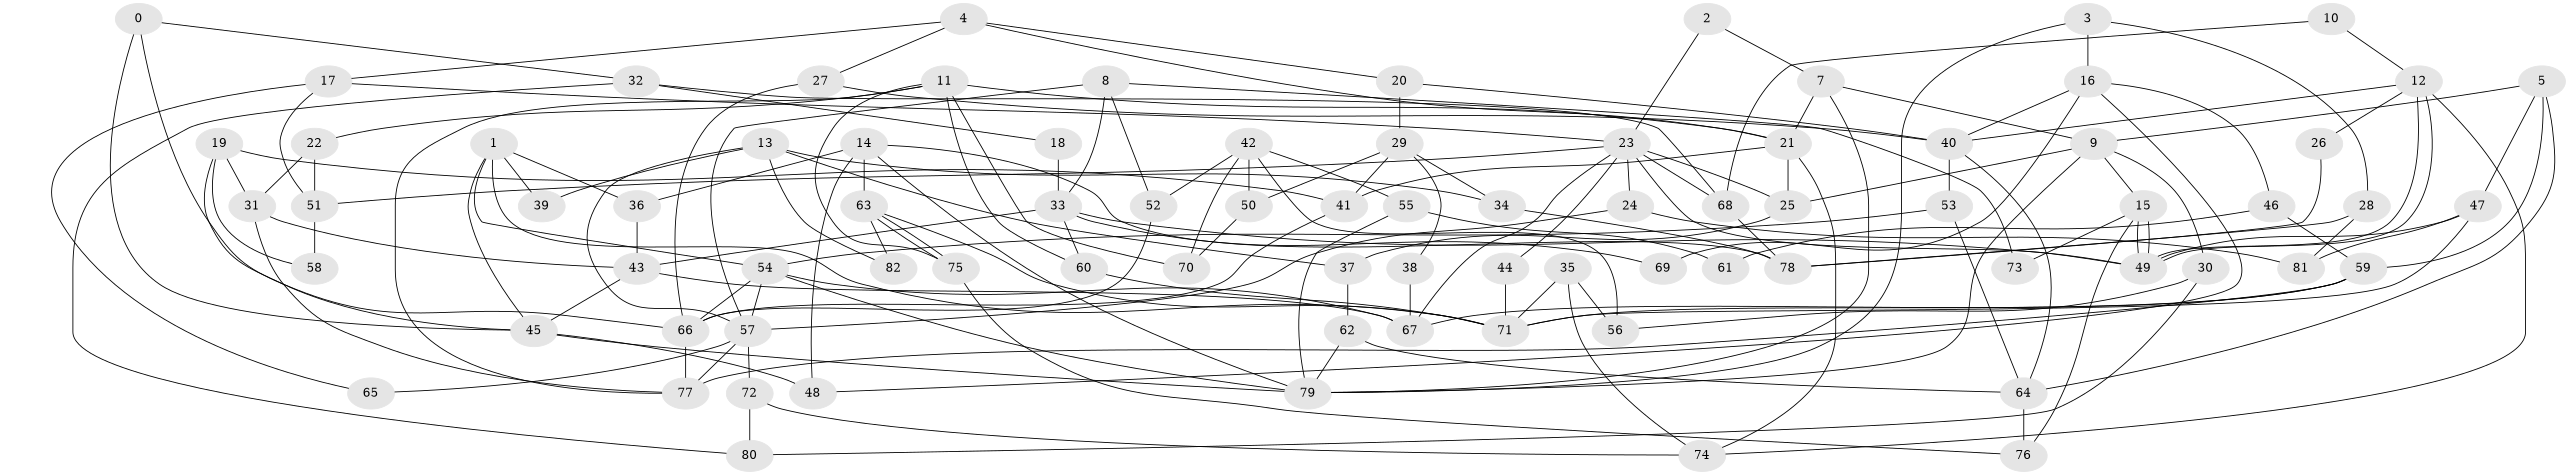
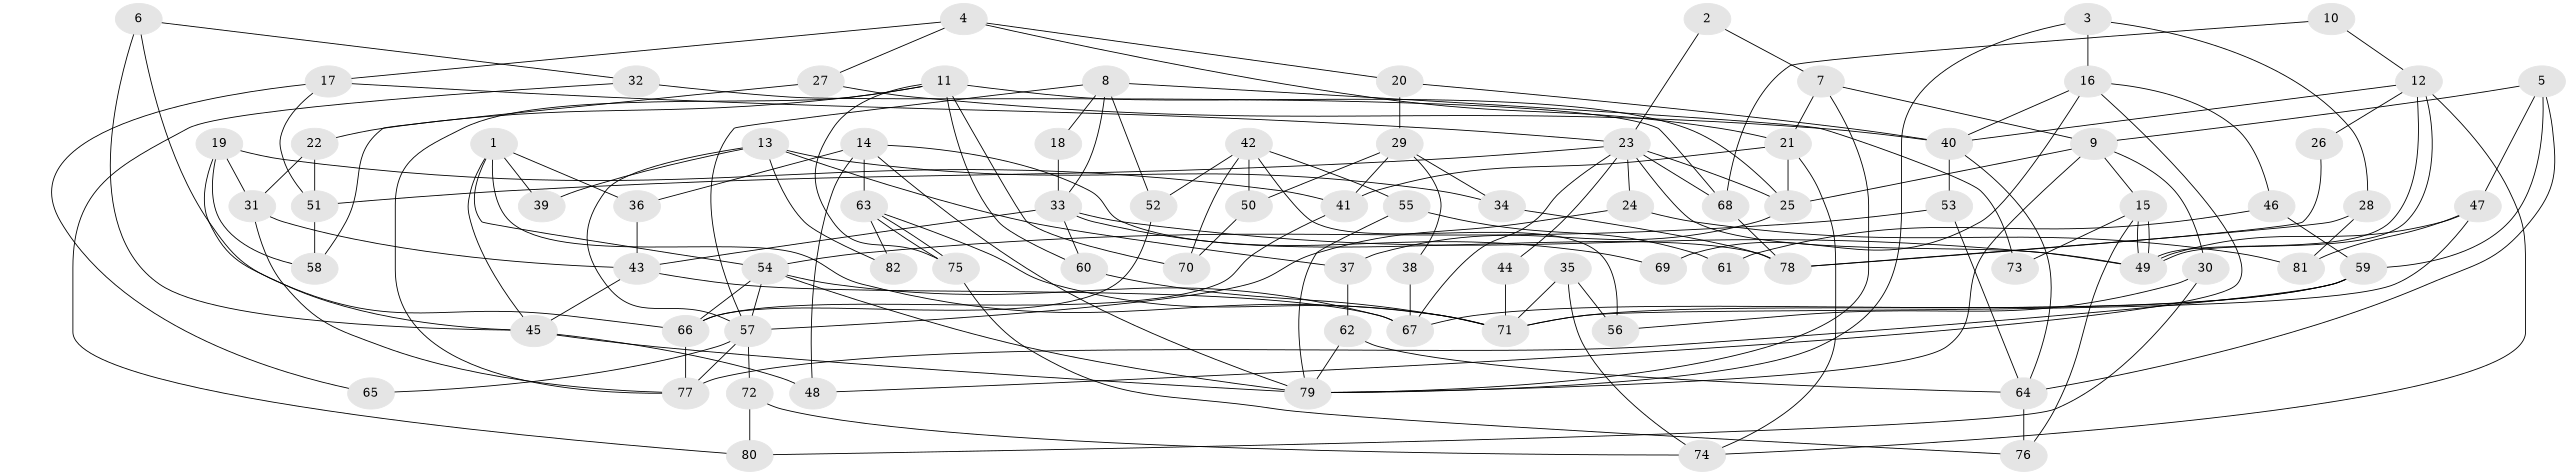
  graph {
    node [color=gray90 style=filled]
    1
    36
    39
    45
    54
    71
    43
    79
    48
    66
    57
    67
    2
    7
    23
    21
    9
    25
    68
    49
    51
    24
    44
    3
    16
    28
    40
    46
    69
    78
    81
    4
    17
    20
    27
    65
    29
    74
    41
    5
    47
    59
    64
    15
    30
    77
    76
-   6 [label=0]
+   6
    32
    80
    8
    18
    33
    52
    73
    60
    72
    37
    56
    10
    12
    26
    11
    22
    70
    75
    31
    53
    13
    34
    82
    62
    14
    63
    61
    58
    19
    38
    50
    35
    42
    55
    1 -- 36
    1 -- 39
    1 -- 45
    1 -- 54
    1 -- 71
    36 -- 43
    45 -- 79
    45 -- 48
    54 -- 79
    54 -- 66
    54 -- 57
    54 -- 67
    43 -- 45
    43 -- 67
    66 -- 77
    57 -- 65
    57 -- 77
    57 -- 72
    2 -- 7
    2 -- 23
    7 -- 79
    7 -- 21
    7 -- 9
    23 -- 67
    23 -- 25
    23 -- 68
    23 -- 49
    23 -- 51
    23 -- 24
    23 -- 44
    21 -- 25
    21 -- 74
    21 -- 41
    9 -- 79
    9 -- 25
    9 -- 15
    9 -- 30
    25 -- 37
    68 -- 78
    51 -- 58
    24 -- 57
    24 -- 81
    44 -- 71
    3 -- 79
    3 -- 16
    3 -- 28
    16 -- 48
    16 -- 40
    16 -- 46
    16 -- 69
    28 -- 78
    28 -- 81
    40 -- 64
    40 -- 53
    46 -- 59
    46 -- 61
    4 -- 21
    4 -- 17
    4 -- 20
    4 -- 27
    17 -- 23
    17 -- 51
    17 -- 65
    20 -- 40
    20 -- 29
-   27 -- 66
+   27 -- 58
    27 -- 40
    29 -- 41
    29 -- 34
    29 -- 38
    29 -- 50
    41 -- 66
    5 -- 9
    5 -- 47
    5 -- 59
    5 -- 64
    47 -- 71
    47 -- 49
    47 -- 81
    59 -- 71
    59 -- 67
    59 -- 77
    64 -- 76
    15 -- 49
    15 -- 49
    15 -- 76
    15 -- 73
    30 -- 80
    30 -- 56
    6 -- 45
    6 -- 66
    6 -- 32
    32 -- 68
    32 -- 80
    8 -- 57
-   32 -- 18
+   8 -- 18
    8 -- 33
    8 -- 52
    8 -- 73
    18 -- 33
    33 -- 43
    33 -- 49
    33 -- 69
    33 -- 60
    52 -- 66
    60 -- 71
    72 -- 74
    72 -- 80
    37 -- 62
    10 -- 68
    10 -- 12
    12 -- 49
    12 -- 49
    12 -- 40
    12 -- 74
    12 -- 26
    26 -- 78
-   11 -- 21
+   11 -- 25
    11 -- 77
    11 -- 60
    11 -- 22
    11 -- 70
    11 -- 75
    22 -- 51
    22 -- 31
    75 -- 76
    31 -- 43
    31 -- 77
    53 -- 54
    53 -- 64
    13 -- 39
    13 -- 57
    13 -- 37
    13 -- 34
    13 -- 82
    34 -- 78
    62 -- 79
    62 -- 64
    14 -- 36
    14 -- 79
    14 -- 48
    14 -- 78
    14 -- 63
    63 -- 71
    63 -- 75
    63 -- 75
    63 -- 82
    19 -- 45
    19 -- 41
    19 -- 31
    19 -- 58
    38 -- 67
    50 -- 70
    35 -- 71
    35 -- 74
    35 -- 56
    42 -- 52
    42 -- 56
    42 -- 70
    42 -- 50
    42 -- 55
    55 -- 79
    55 -- 61
  }
